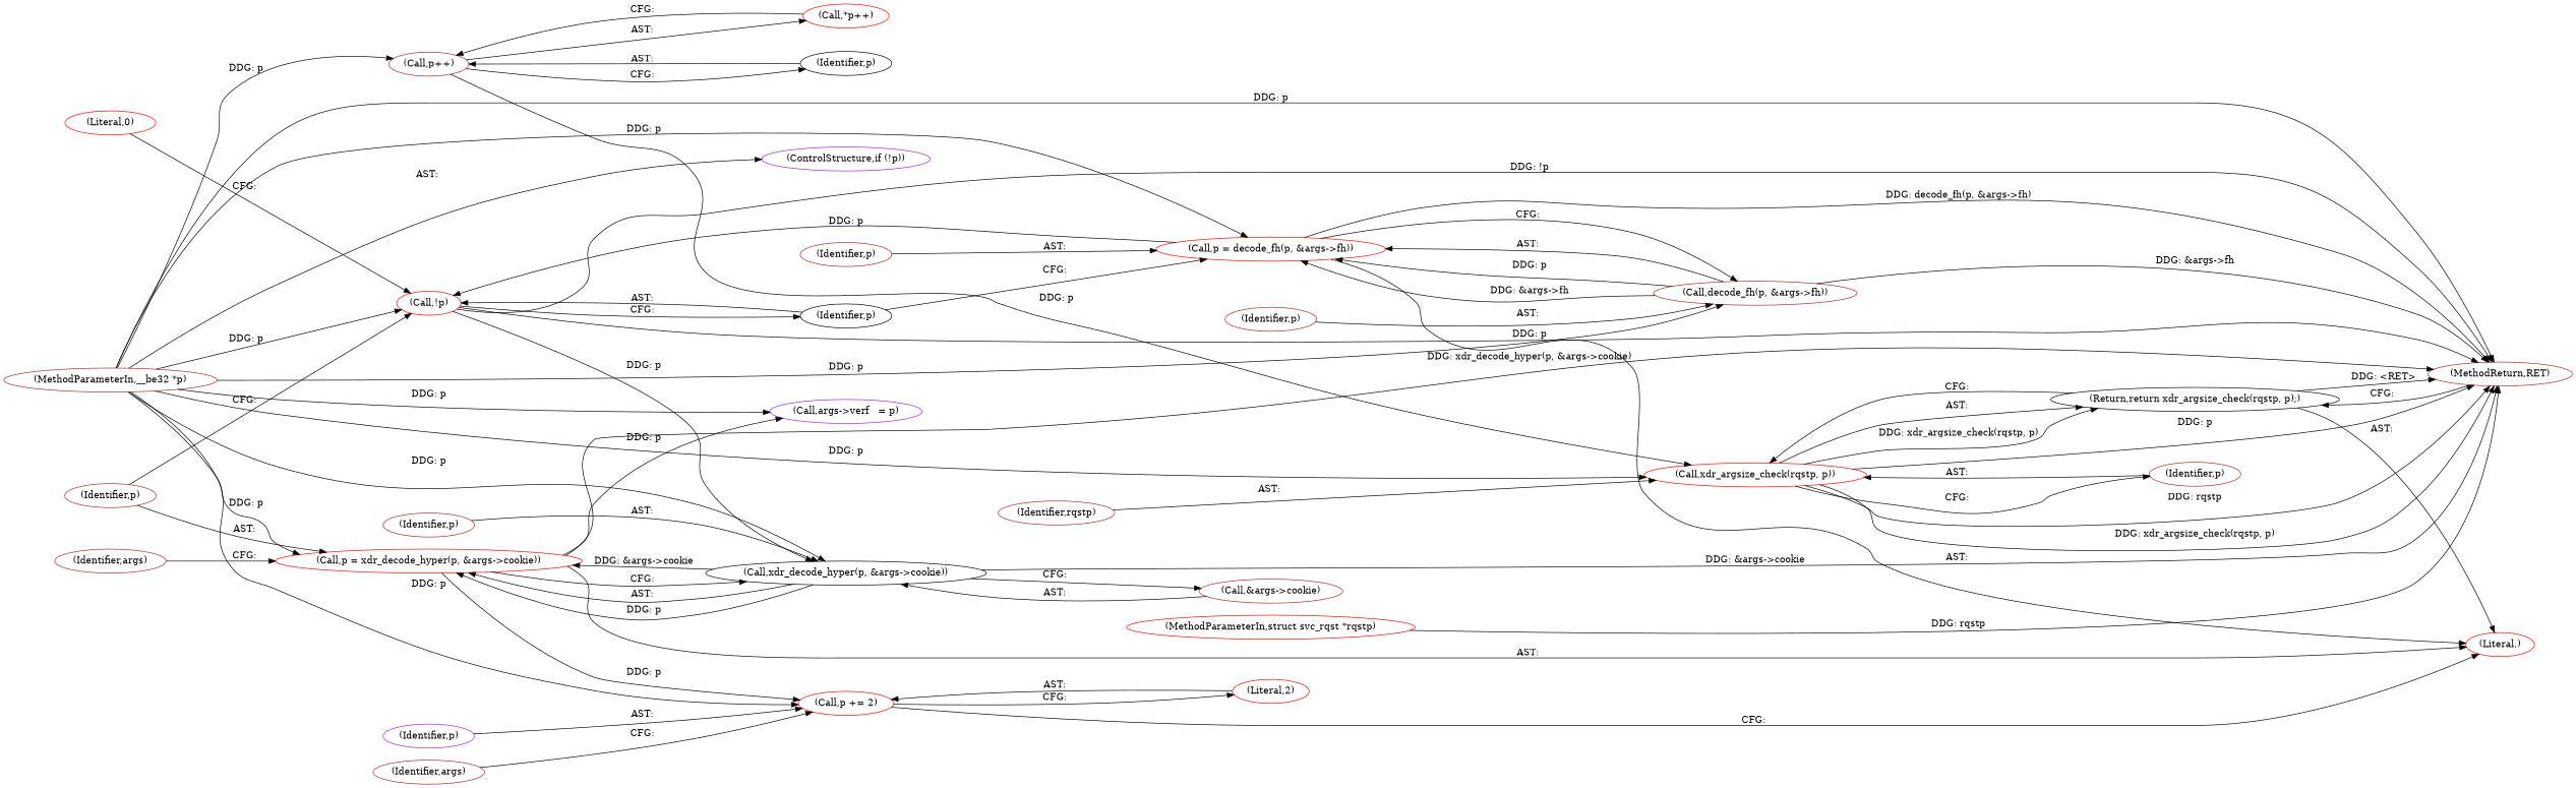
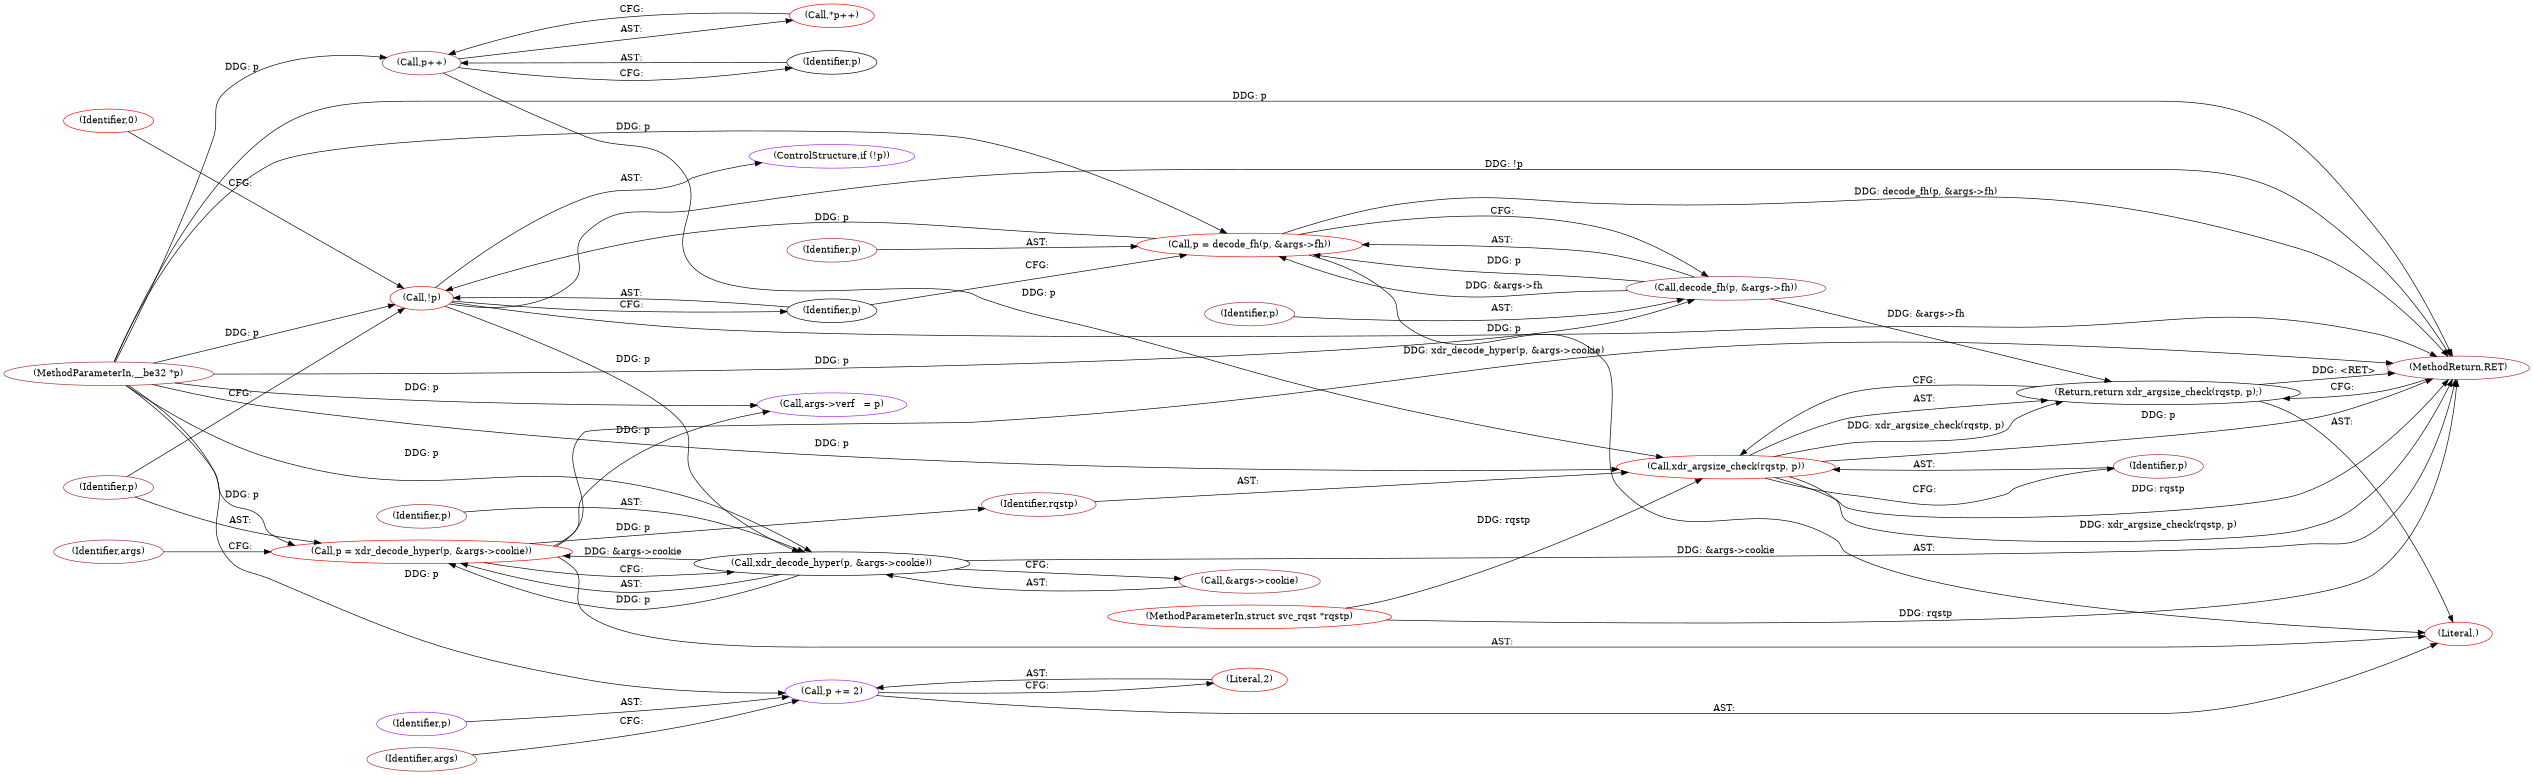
  digraph {
    rankdir=LR
    node [color=brown]
    n1 [color=red label="(Call,xdr_argsize_check(rqstp, p))"]
    n2 [color=black label="(Return,return xdr_argsize_check(rqstp, p);)"]
    n3 [label="(Identifier,p)"]
    n4 [label="(MethodReturn,RET)"]
    n5 [color=red label="(Literal,)"]
    n6 [color=red label="(MethodParameterIn,struct svc_rqst *rqstp)"]
    n7 [label="(Call,p++)"]
    n8 [color=red label="(Call,*p++)"]
    n9 [color=black label="(Identifier,p)"]
-   n10 [color=red label="(Call,p += 2)"]
+   n10 [color=purple label="(Call,p += 2)"]
    n11 [color=red label="(Literal,2)"]
    n12 [label="(MethodParameterIn,__be32 *p)"]
    n13 [color=red label="(Call,p = xdr_decode_hyper(p, &args->cookie))"]
    n14 [color=black label="(Call,xdr_decode_hyper(p, &args->cookie))"]
    n15 [color=red label="(Call,!p)"]
    n16 [color=red label="(Call,p = decode_fh(p, &args->fh))"]
    n17 [label="(Call,decode_fh(p, &args->fh))"]
    n18 [color=purple label="(Call,args->verf   = p)"]
    n19 [label="(Call,&args->cookie)"]
    n20 [color=purple label="(ControlStructure,if (!p))"]
    n21 [color=black label="(Identifier,p)"]
    n22 [label="(Identifier,p)"]
    n23 [label="(Identifier,rqstp)"]
    n24 [label="(Identifier,p)"]
    n25 [color=purple label="(Identifier,p)"]
    n26 [label="(Identifier,p)"]
-   n27 [color=red label="(Literal,0)"]
+   n27 [color=red label="(Identifier,0)"]
    n28 [label="(Identifier,args)"]
    n29 [label="(Identifier,args)"]
    n30 [label="(Identifier,p)"]
    n1 -> n2 [label="AST: "]
    n1 -> n2 [label="DDG: xdr_argsize_check(rqstp, p)"]
    n1 -> n3 [label="CFG: "]
    n1 -> n4 [label="DDG: rqstp"]
    n1 -> n4 [label="DDG: p"]
    n1 -> n4 [label="DDG: xdr_argsize_check(rqstp, p)"]
    n2 -> n1 [label="CFG: "]
    n2 -> n4 [label="DDG: <RET>"]
    n2 -> n5 [label="AST: "]
    n3 -> n1 [label="AST: "]
    n4 -> n2 [label="CFG: "]
+   n6 -> n1 [label="DDG: rqstp"]
    n6 -> n4 [label="DDG: rqstp"]
    n7 -> n1 [label="DDG: p"]
    n7 -> n8 [label="AST: "]
    n7 -> n9 [label="CFG: "]
    n8 -> n7 [label="CFG: "]
    n9 -> n7 [label="AST: "]
-   n10 -> n5 [label="CFG: "]
+   n10 -> n5 [label="AST: "]
    n10 -> n11 [label="CFG: "]
    n11 -> n10 [label="AST: "]
    n12 -> n1 [label="DDG: p"]
    n12 -> n4 [label="DDG: p"]
    n12 -> n7 [label="DDG: p"]
    n12 -> n10 [label="DDG: p"]
    n12 -> n13 [label="DDG: p"]
    n12 -> n14 [label="DDG: p"]
    n12 -> n15 [label="DDG: p"]
    n12 -> n16 [label="DDG: p"]
    n12 -> n17 [label="DDG: p"]
    n12 -> n18 [label="DDG: p"]
    n13 -> n4 [label="DDG: xdr_decode_hyper(p, &args->cookie)"]
    n13 -> n5 [label="AST: "]
-   n13 -> n10 [label="DDG: p"]
+   n13 -> n23 [label="DDG: p"]
    n13 -> n14 [label="CFG: "]
    n13 -> n18 [label="DDG: p"]
    n14 -> n4 [label="DDG: &args->cookie"]
    n14 -> n13 [label="AST: "]
    n14 -> n13 [label="DDG: p"]
    n14 -> n13 [label="DDG: &args->cookie"]
    n14 -> n19 [label="CFG: "]
    n15 -> n4 [label="DDG: !p"]
    n15 -> n4 [label="DDG: p"]
    n15 -> n14 [label="DDG: p"]
-   n12 -> n20 [label="AST: "]
+   n15 -> n20 [label="AST: "]
    n15 -> n21 [label="CFG: "]
    n16 -> n4 [label="DDG: decode_fh(p, &args->fh)"]
    n16 -> n5 [label="AST: "]
    n16 -> n15 [label="DDG: p"]
    n16 -> n17 [label="CFG: "]
-   n17 -> n4 [label="DDG: &args->fh"]
+   n17 -> n2 [label="DDG: &args->fh"]
    n17 -> n16 [label="AST: "]
    n17 -> n16 [label="DDG: p"]
    n17 -> n16 [label="DDG: &args->fh"]
    n19 -> n14 [label="AST: "]
    n21 -> n15 [label="AST: "]
    n21 -> n16 [label="CFG: "]
    n22 -> n13 [label="AST: "]
    n22 -> n15 [label="CFG: "]
    n23 -> n1 [label="AST: "]
    n24 -> n16 [label="AST: "]
    n25 -> n10 [label="AST: "]
    n26 -> n17 [label="AST: "]
    n27 -> n15 [label="CFG: "]
    n28 -> n13 [label="CFG: "]
    n29 -> n10 [label="CFG: "]
    n30 -> n14 [label="AST: "]
  }
